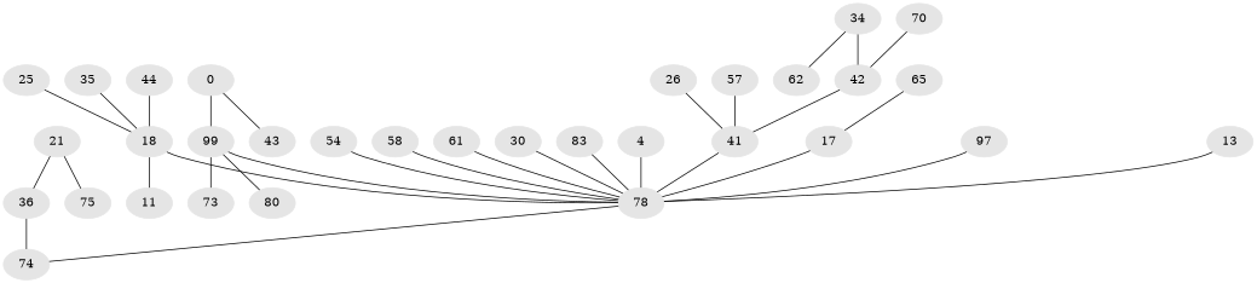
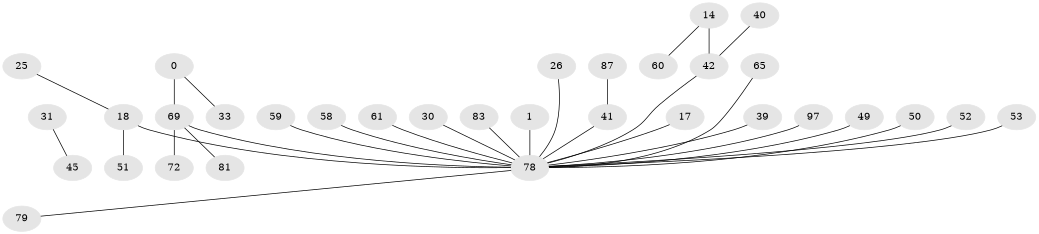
  graph {
    node [color=gray90 style=filled]
-   4 [super="+2"]
+   4 [super="+2" label=1]
    78 [super="+55+71+12+66+24+27+32"]
-   79 [super="+68" label=74]
+   79 [super="+68"]
    n4 [label=0 super="+7"]
-   43
-   69 [super="+6+26+38+63" label=99]
-   72 [label=73]
-   80
-   36 [super="+20"]
-   21
-   75
+   43 [label=33]
+   69 [super="+6+26+38+63"]
+   72
+   80 [label=81]
+   21 [label=31]
+   75 [label=45]
    n12 [label=18 super="+14"]
-   51 [label=11]
+   51
    n14 [label=25]
-   34 [super="+11"]
-   62
+   34 [super="+11" label=14]
+   62 [label=60]
    42
-   35
    n19 [label=17]
-   40 [label=70]
+   39
+   40
    41 [super="+31"]
-   44
    n24 [label=97]
-   53 [label=13]
-   54
-   57
+   49
+   50
+   52
+   53
+   54 [label=59]
+   57 [label=87]
    58
    n32 [label=61]
    n33 [label=65 super="+56"]
    n34 [label=30]
    n35 [label=83 super="+29+61"]
    n36 [label=26 super="+30"]
    4 -- 78 [weight=6]
    78 -- 79
    n4 -- 43
    n4 -- 69 [weight=4]
    69 -- 78 [weight=3]
    69 -- 72
    69 -- 80
-   36 -- 79 [weight=4]
-   21 -- 36
    21 -- 75
    n12 -- 78 [weight=6]
    n12 -- 51
    n14 -- n12
    34 -- 62
    34 -- 42 [weight=6]
-   42 -- 41
-   35 -- n12
+   42 -- 78
    n19 -- 78
+   39 -- 78
    40 -- 42
    41 -- 78
-   44 -- n12
    n24 -- 78
+   49 -- 78 [weight=2]
+   50 -- 78
+   52 -- 78
    53 -- 78
    54 -- 78
    57 -- 41
    58 -- 78
    n32 -- 78
-   n33 -- n19
+   n33 -- 78
    n34 -- 78
    n35 -- 78
-   n36 -- 41 [weight=2]
+   n36 -- 78 [weight=2]
  }
